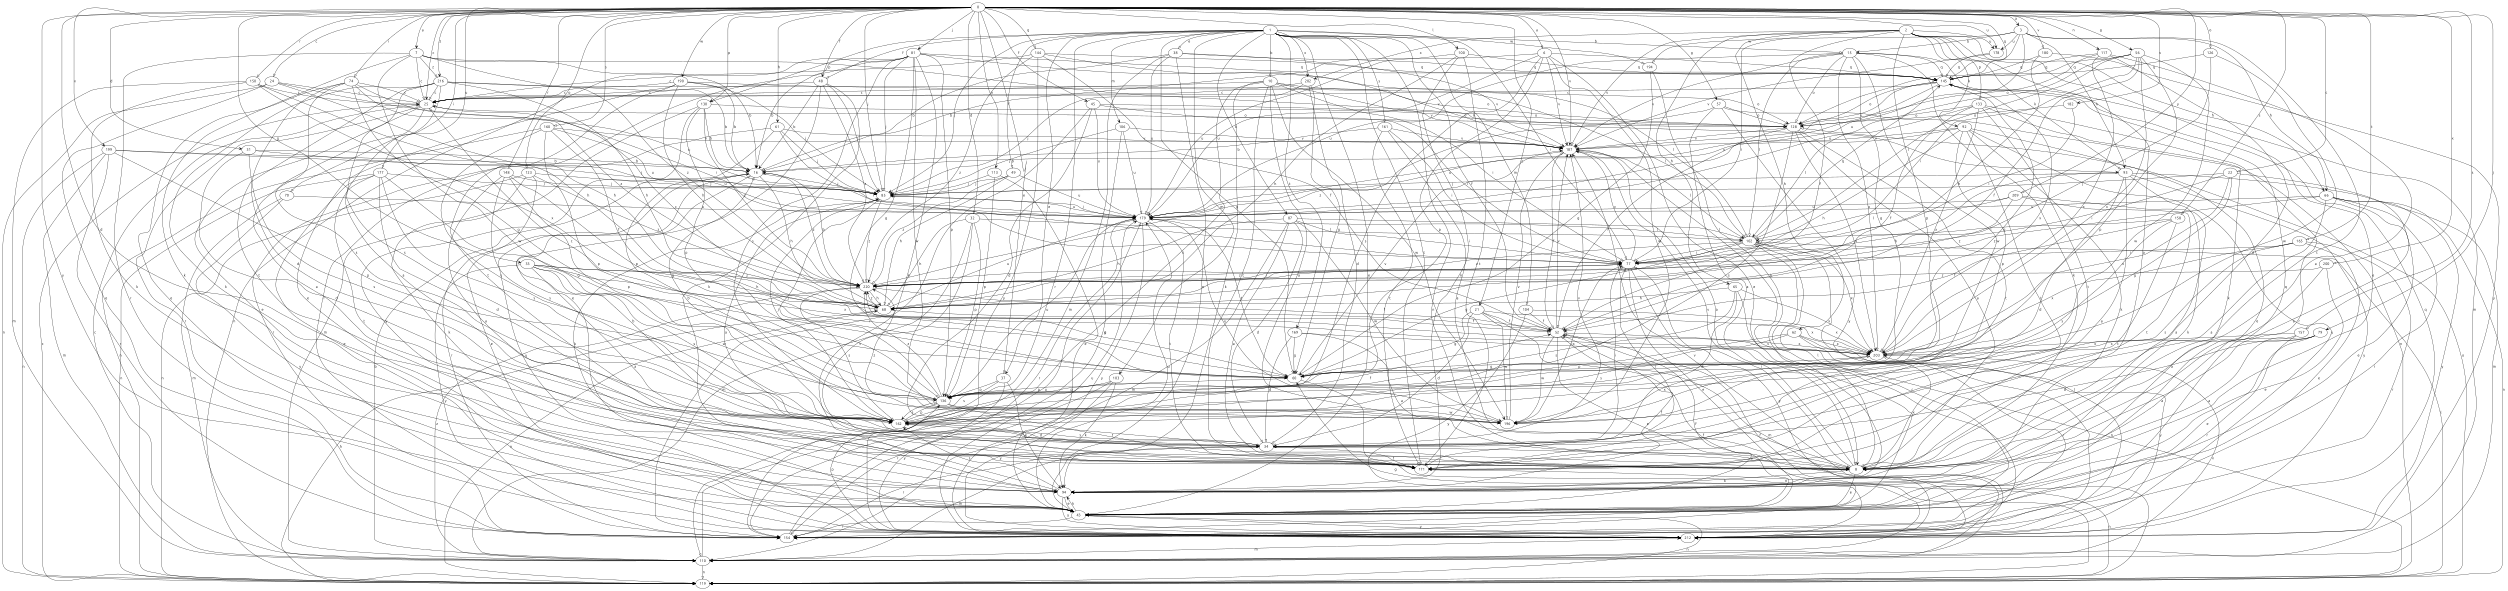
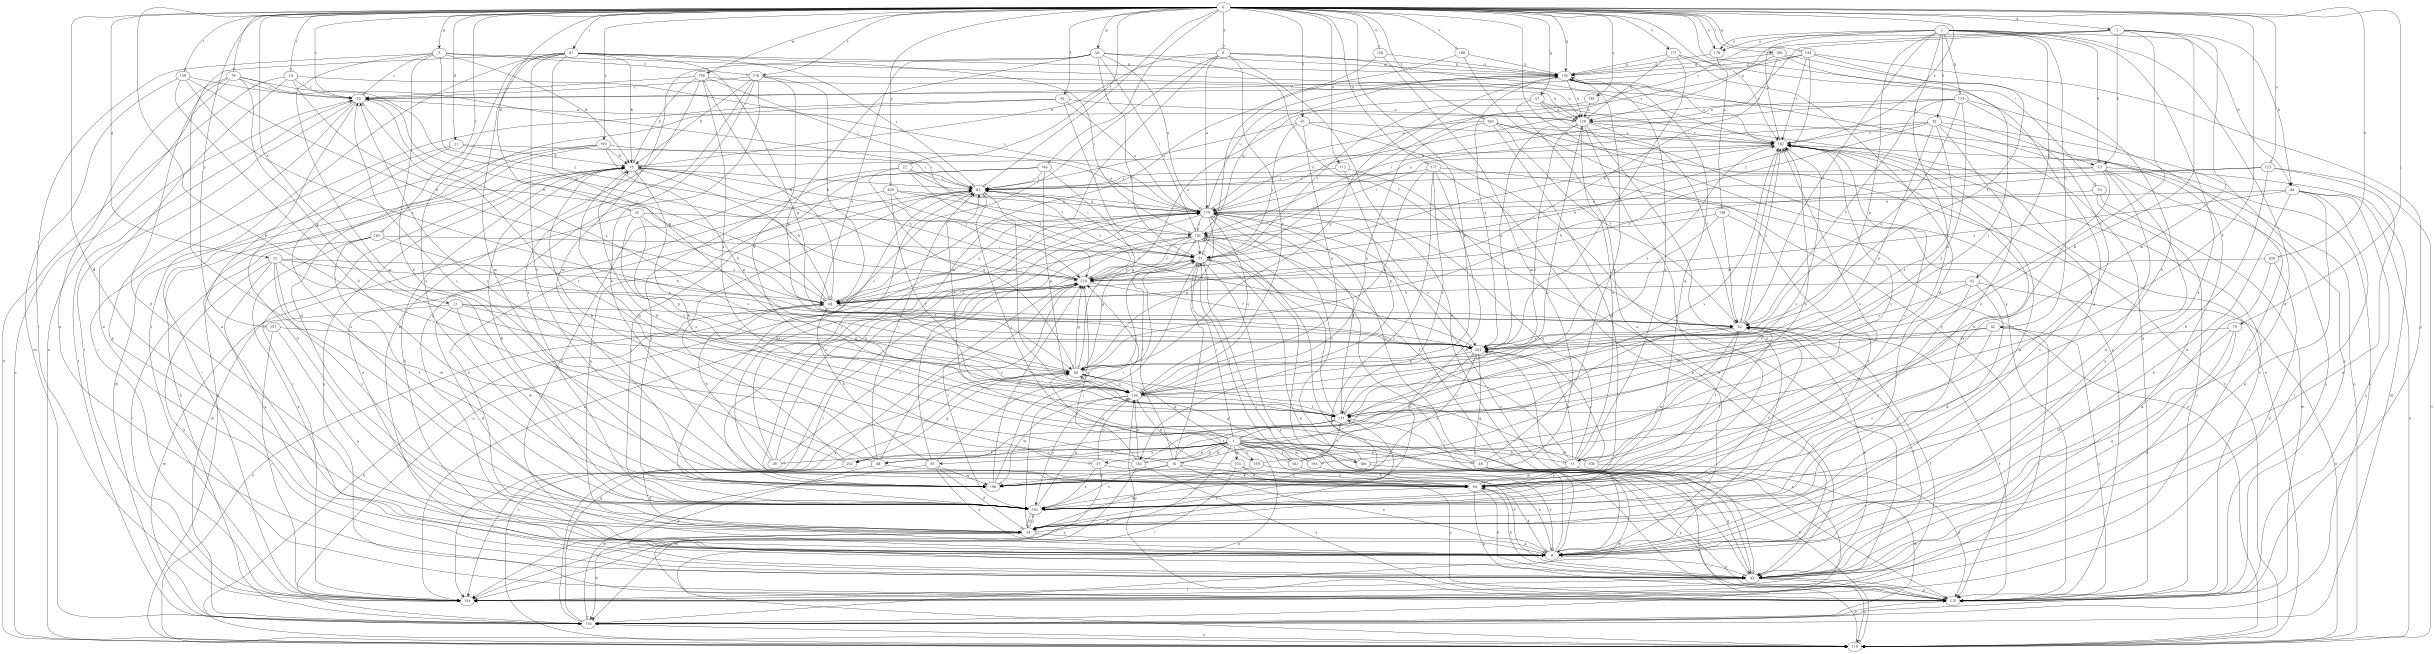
  strict digraph {
    fontname=Ubuntu
    node [fontname=Ubuntu]
    edge [arrowhead=onormal fontname=Ubuntu]
    0
    3
    6
    7
    21
    22
    24
    25
    31
    32
    34
    37
    45
    48
    n15 [label=33]
    56
    57
    61
    70
    74
    79
    81
    85
    100
    n25 [label=113]
    117
    123
    126
    130
    144
    145
    148
    150
    157
    158
    160
    165
    177
    178
    180
    182
    187
    190
    199
    200
    209
    212
    216
    15
    171
    194
    66
    93
    128
    179
    43
    136
    16
    162
    196
    154
    94
    220
    52
    60
    203
    110
    77
    8
    119
    68
    102
    1
    10
    38
    49
    87
    103
    104
    106
    161
    169
    202
    2
    62
    65
    92
    133
    0 -> 3 [arrowhead=vee label=a]
    0 -> 6 [label=a]
    0 -> 7 [arrowhead=vee label=a]
    0 -> 21 [arrowhead=vee label=c]
    0 -> 22 [label=c]
    0 -> 24 [label=c]
    0 -> 25 [arrowhead=vee label=c]
    0 -> 31 [arrowhead=vee label=d]
    0 -> 32 [label=d]
    0 -> 34 [label=d]
    0 -> 37 [label=e]
    0 -> 45 [arrowhead=vee label=f]
    0 -> 48 [arrowhead=vee label=f]
    0 -> n15 [arrowhead=vee label=g]
    0 -> 56 [arrowhead=vee label=g]
    0 -> 57 [arrowhead=vee label=g]
    0 -> 61 [arrowhead=vee label=h]
    0 -> 70 [label=i]
    0 -> 74 [label=i]
    0 -> 79 [arrowhead=vee label=j]
    0 -> 81 [arrowhead=vee label=j]
    0 -> 85 [label=j]
    0 -> 100 [arrowhead=vee label=l]
    0 -> n25 [arrowhead=vee label=n]
    0 -> 117 [arrowhead=vee label=n]
    0 -> 123 [label=o]
    0 -> 126 [label=o]
    0 -> 130 [arrowhead=vee label=p]
    0 -> 144 [label=q]
    0 -> 145 [arrowhead=vee label=q]
    0 -> 148 [label=r]
    0 -> 150 [label=r]
    0 -> 157 [label=s]
    0 -> 158 [label=s]
    0 -> 160 [label=s]
    0 -> 165 [label=t]
    0 -> 177 [label=u]
    0 -> 178 [arrowhead=vee label=u]
    0 -> 180 [label=v]
    0 -> 182 [arrowhead=vee label=v]
    0 -> 187 [arrowhead=vee label=v]
    0 -> 190 [arrowhead=vee label=w]
    0 -> 199 [arrowhead=vee label=x]
    0 -> 200 [label=x]
    0 -> 209 [label=y]
    0 -> 212 [label=y]
    0 -> 216 [arrowhead=vee label=z]
    3 -> 178 [arrowhead=vee label=u]
    3 -> 15 [arrowhead=vee label=b]
    3 -> 171 [arrowhead=vee label=t]
    3 -> 194 [label=w]
    3 -> 66 [arrowhead=vee label=h]
    3 -> 93 [arrowhead=vee label=k]
    3 -> 128 [arrowhead=vee label=o]
    3 -> 179 [arrowhead=vee label=u]
    6 -> 145 [arrowhead=vee label=q]
    6 -> 187 [arrowhead=vee label=v]
    6 -> 179 [arrowhead=vee label=u]
    6 -> 43 [label=e]
    6 -> 136 [label=p]
    6 -> 16 [label=b]
    6 -> 162 [arrowhead=vee label=s]
    6 -> 196 [label=w]
    7 -> 25 [label=c]
    7 -> 216 [label=z]
    7 -> 93 [arrowhead=vee label=k]
    7 -> 16 [arrowhead=vee label=b]
    7 -> 196 [arrowhead=vee label=w]
    7 -> 154 [label=r]
    7 -> 94 [label=k]
    7 -> 220 [arrowhead=vee label=z]
    21 -> 34 [label=d]
    21 -> 196 [label=w]
    21 -> 52 [arrowhead=vee label=f]
    21 -> 60 [arrowhead=vee label=g]
    21 -> 203 [arrowhead=vee label=x]
    21 -> 110 [label=m]
    22 -> 85 [arrowhead=vee label=j]
    22 -> 60 [label=g]
    22 -> 203 [label=x]
    22 -> 77 [label=i]
    22 -> 8 [arrowhead=vee label=a]
    24 -> 25 [label=c]
    24 -> 179 [arrowhead=vee label=u]
    24 -> 43 [arrowhead=vee label=e]
    24 -> 119 [arrowhead=vee label=n]
    24 -> 68 [label=h]
    25 -> 128 [label=o]
    25 -> 43 [label=e]
    25 -> 154 [label=r]
    25 -> 8 [label=a]
    31 -> 34 [arrowhead=vee label=d]
    31 -> 179 [label=u]
    31 -> 16 [arrowhead=vee label=b]
    31 -> 162 [arrowhead=vee label=s]
    32 -> 171 [arrowhead=vee label=t]
    32 -> 136 [arrowhead=vee label=p]
    32 -> 110 [label=m]
    32 -> 68 [label=h]
    32 -> 102 [arrowhead=vee label=l]
    34 -> 187 [arrowhead=vee label=v]
    34 -> 171 [arrowhead=vee label=t]
    34 -> 162 [label=s]
    34 -> 154 [arrowhead=vee label=r]
    34 -> 110 [arrowhead=vee label=m]
    34 -> 77 [label=i]
    34 -> 8 [label=a]
    37 -> 212 [arrowhead=vee label=y]
    37 -> 136 [label=p]
    37 -> 162 [label=s]
    37 -> 94 [arrowhead=vee label=k]
    45 -> 34 [label=d]
    45 -> 128 [label=o]
    45 -> 179 [arrowhead=vee label=u]
    45 -> 154 [label=r]
    45 -> 77 [arrowhead=vee label=i]
    48 -> 25 [arrowhead=vee label=c]
    48 -> 85 [arrowhead=vee label=j]
    48 -> 43 [label=e]
    48 -> 16 [arrowhead=vee label=b]
    48 -> 94 [label=k]
    48 -> 220 [label=z]
    n15 -> 212 [arrowhead=vee label=y]
    n15 -> 162 [arrowhead=vee label=s]
    n15 -> 196 [label=w]
    n15 -> 220 [label=z]
    n15 -> 203 [label=x]
    n15 -> 8 [label=a]
    n15 -> 68 [label=h]
    56 -> 145 [label=q]
    56 -> 179 [label=u]
    56 -> 136 [label=p]
    56 -> 196 [arrowhead=vee label=w]
    56 -> 52 [label=f]
    56 -> 203 [arrowhead=vee label=x]
    56 -> 77 [label=i]
    56 -> 102 [label=l]
    57 -> 212 [label=y]
    57 -> 128 [label=o]
    57 -> 220 [label=z]
    57 -> 8 [arrowhead=vee label=a]
    57 -> 119 [arrowhead=vee label=n]
    61 -> 85 [arrowhead=vee label=j]
    61 -> 187 [arrowhead=vee label=v]
    61 -> 136 [label=p]
    61 -> 154 [arrowhead=vee label=r]
    61 -> 77 [arrowhead=vee label=i]
    70 -> 212 [label=y]
    70 -> 179 [label=u]
    70 -> 110 [label=m]
    74 -> 25 [label=c]
    74 -> 34 [label=d]
    74 -> 43 [arrowhead=vee label=e]
    74 -> 162 [label=s]
    74 -> 220 [label=z]
    74 -> 60 [arrowhead=vee label=g]
    74 -> 77 [arrowhead=vee label=i]
    79 -> 34 [label=d]
    79 -> 43 [label=e]
    79 -> 203 [label=x]
    79 -> 8 [arrowhead=vee label=a]
    81 -> 85 [label=j]
    81 -> 145 [arrowhead=vee label=q]
    81 -> 136 [arrowhead=vee label=p]
    81 -> 16 [arrowhead=vee label=b]
    81 -> 162 [label=s]
    81 -> 196 [arrowhead=vee label=w]
    81 -> 154 [arrowhead=vee label=r]
    81 -> 94 [label=k]
    81 -> 60 [arrowhead=vee label=g]
    81 -> 119 [label=n]
    81 -> 102 [label=l]
    85 -> 179 [label=u]
    85 -> 94 [label=k]
    85 -> 220 [label=z]
    85 -> 8 [label=a]
    100 -> 145 [arrowhead=vee label=q]
    100 -> 171 [arrowhead=vee label=t]
    100 -> 179 [label=u]
    100 -> 94 [arrowhead=vee label=k]
    100 -> 68 [label=h]
    n25 -> 85 [arrowhead=vee label=j]
    n25 -> 43 [label=e]
    n25 -> 136 [arrowhead=vee label=p]
    117 -> 34 [arrowhead=vee label=d]
    117 -> 145 [label=q]
    117 -> 128 [label=o]
    117 -> 203 [arrowhead=vee label=x]
    117 -> 8 [label=a]
    123 -> 85 [label=j]
    123 -> 43 [arrowhead=vee label=e]
    123 -> 94 [arrowhead=vee label=k]
    123 -> 220 [arrowhead=vee label=z]
    123 -> 119 [label=n]
    126 -> 145 [label=q]
    126 -> 196 [label=w]
    126 -> 77 [label=i]
    130 -> 212 [arrowhead=vee label=y]
    130 -> 128 [label=o]
    130 -> 136 [label=p]
    130 -> 16 [label=b]
    130 -> 220 [arrowhead=vee label=z]
    130 -> 110 [arrowhead=vee label=m]
    144 -> 25 [arrowhead=vee label=c]
    144 -> 145 [arrowhead=vee label=q]
    144 -> 187 [arrowhead=vee label=v]
    144 -> 212 [arrowhead=vee label=y]
    144 -> 220 [arrowhead=vee label=z]
    144 -> 52 [arrowhead=vee label=f]
    145 -> 25 [label=c]
    145 -> 187 [arrowhead=vee label=v]
    145 -> 128 [arrowhead=vee label=o]
    145 -> 179 [label=u]
    145 -> 203 [label=x]
    148 -> 85 [arrowhead=vee label=j]
    148 -> 136 [label=p]
    148 -> 162 [arrowhead=vee label=s]
    148 -> 60 [label=g]
    148 -> 8 [arrowhead=vee label=a]
    150 -> 25 [label=c]
    150 -> 94 [label=k]
    150 -> 203 [arrowhead=vee label=x]
    150 -> 110 [arrowhead=vee label=m]
    150 -> 68 [arrowhead=vee label=h]
    157 -> 154 [label=r]
    157 -> 203 [label=x]
    157 -> 8 [arrowhead=vee label=a]
    158 -> 171 [label=t]
    158 -> 162 [arrowhead=vee label=s]
    158 -> 52 [arrowhead=vee label=f]
    158 -> 102 [arrowhead=vee label=l]
    160 -> 187 [label=v]
    160 -> 179 [arrowhead=vee label=u]
    160 -> 136 [label=p]
    160 -> 162 [label=s]
    160 -> 52 [label=f]
    160 -> 119 [arrowhead=vee label=n]
    165 -> 43 [label=e]
    165 -> 162 [arrowhead=vee label=s]
    165 -> 154 [label=r]
    165 -> 203 [label=x]
    165 -> 77 [label=i]
    177 -> 34 [arrowhead=vee label=d]
    177 -> 85 [label=j]
    177 -> 171 [arrowhead=vee label=t]
    177 -> 43 [arrowhead=vee label=e]
    177 -> 162 [arrowhead=vee label=s]
    177 -> 60 [arrowhead=vee label=g]
    177 -> 119 [label=n]
    178 -> 145 [label=q]
    178 -> 187 [arrowhead=vee label=v]
    180 -> 145 [label=q]
    180 -> 212 [arrowhead=vee label=y]
    180 -> 68 [arrowhead=vee label=h]
    182 -> 128 [arrowhead=vee label=o]
    182 -> 77 [arrowhead=vee label=i]
    187 -> 16 [label=b]
    187 -> 52 [label=f]
    187 -> 8 [label=a]
    187 -> 102 [arrowhead=vee label=l]
    190 -> 25 [arrowhead=vee label=c]
    190 -> 85 [arrowhead=vee label=j]
    190 -> 171 [label=t]
    190 -> 128 [arrowhead=vee label=o]
    190 -> 43 [label=e]
    190 -> 16 [label=b]
    190 -> 68 [label=h]
    199 -> 85 [arrowhead=vee label=j]
    199 -> 136 [arrowhead=vee label=p]
    199 -> 16 [arrowhead=vee label=b]
    199 -> 154 [arrowhead=vee label=r]
    199 -> 110 [label=m]
    199 -> 119 [arrowhead=vee label=n]
    200 -> 43 [arrowhead=vee label=e]
    200 -> 220 [arrowhead=vee label=z]
    200 -> 8 [arrowhead=vee label=a]
    209 -> 171 [label=t]
    209 -> 179 [arrowhead=vee label=u]
    209 -> 220 [arrowhead=vee label=z]
    209 -> 8 [arrowhead=vee label=a]
    209 -> 102 [label=l]
    212 -> 145 [label=q]
    212 -> 187 [label=v]
    212 -> 136 [arrowhead=vee label=p]
    212 -> 52 [label=f]
    212 -> 110 [label=m]
    212 -> 102 [label=l]
    216 -> 25 [label=c]
    216 -> 171 [label=t]
    216 -> 128 [arrowhead=vee label=o]
    216 -> 16 [arrowhead=vee label=b]
    216 -> 162 [arrowhead=vee label=s]
    216 -> 94 [arrowhead=vee label=k]
    216 -> 8 [arrowhead=vee label=a]
    216 -> 68 [label=h]
    15 -> 145 [label=q]
    15 -> 187 [arrowhead=vee label=v]
    15 -> 128 [label=o]
    15 -> 179 [label=u]
    15 -> 196 [arrowhead=vee label=w]
    15 -> 94 [arrowhead=vee label=k]
    15 -> 60 [label=g]
    15 -> 203 [label=x]
    15 -> 110 [label=m]
    15 -> 102 [label=l]
    171 -> 77 [label=i]
    171 -> 119 [label=n]
    194 -> 94 [label=k]
    194 -> 60 [arrowhead=vee label=g]
    66 -> 212 [arrowhead=vee label=y]
    66 -> 179 [label=u]
    66 -> 43 [label=e]
    66 -> 154 [arrowhead=vee label=r]
    66 -> 220 [label=z]
    66 -> 8 [arrowhead=vee label=a]
    66 -> 119 [label=n]
    93 -> 34 [label=d]
    93 -> 85 [arrowhead=vee label=j]
    93 -> 212 [arrowhead=vee label=y]
    93 -> 94 [label=k]
    93 -> 110 [arrowhead=vee label=m]
    93 -> 8 [arrowhead=vee label=a]
    93 -> 68 [arrowhead=vee label=h]
    128 -> 187 [label=v]
    128 -> 171 [label=t]
    128 -> 162 [arrowhead=vee label=s]
    128 -> 52 [label=f]
    128 -> 203 [arrowhead=vee label=x]
    128 -> 8 [arrowhead=vee label=a]
    179 -> 85 [arrowhead=vee label=j]
    179 -> 212 [arrowhead=vee label=y]
    179 -> 171 [label=t]
    179 -> 154 [arrowhead=vee label=r]
-   179 -> 60 [label=t]
+   179 -> 60 [label=g]
    179 -> 102 [label=l]
    43 -> 212 [label=y]
    43 -> 179 [arrowhead=vee label=u]
    43 -> 154 [label=r]
    43 -> 94 [arrowhead=vee label=k]
    43 -> 52 [label=f]
    43 -> 119 [arrowhead=vee label=n]
    136 -> 85 [label=j]
    136 -> 171 [arrowhead=vee label=t]
    136 -> 179 [label=u]
    136 -> 162 [arrowhead=vee label=s]
    136 -> 196 [label=w]
    136 -> 220 [arrowhead=vee label=z]
    16 -> 85 [arrowhead=vee label=j]
    16 -> 212 [label=y]
    16 -> 154 [arrowhead=vee label=r]
    16 -> 220 [arrowhead=vee label=z]
    16 -> 68 [label=h]
    162 -> 34 [label=d]
    162 -> 85 [arrowhead=vee label=j]
    162 -> 136 [label=p]
    162 -> 16 [label=b]
    162 -> 52 [arrowhead=vee label=f]
    196 -> 187 [label=v]
    196 -> 179 [arrowhead=vee label=u]
    196 -> 220 [arrowhead=vee label=z]
    196 -> 203 [label=x]
    196 -> 77 [arrowhead=vee label=i]
    154 -> 179 [arrowhead=vee label=u]
    154 -> 52 [label=f]
    94 -> 145 [label=q]
    94 -> 212 [label=y]
    94 -> 43 [arrowhead=vee label=e]
    94 -> 162 [arrowhead=vee label=s]
    94 -> 52 [arrowhead=vee label=f]
    220 -> 16 [arrowhead=vee label=b]
    220 -> 162 [label=s]
    220 -> 52 [label=f]
-   220 -> 60 [arrowhead=vee label=g]
+   60 -> 220 [arrowhead=vee label=g]
    220 -> 77 [arrowhead=vee label=i]
    220 -> 68 [arrowhead=vee label=h]
    52 -> 187 [arrowhead=vee label=v]
    52 -> 43 [arrowhead=vee label=e]
    52 -> 196 [arrowhead=vee label=w]
    52 -> 203 [arrowhead=vee label=x]
    60 -> 25 [label=c]
    60 -> 145 [arrowhead=vee label=q]
    60 -> 187 [arrowhead=vee label=v]
    60 -> 136 [arrowhead=vee label=p]
    60 -> 119 [arrowhead=vee label=n]
    203 -> 60 [label=g]
    110 -> 25 [label=c]
    110 -> 187 [arrowhead=vee label=v]
    110 -> 179 [label=u]
    110 -> 16 [arrowhead=vee label=b]
    110 -> 220 [label=z]
    110 -> 60 [arrowhead=vee label=g]
    110 -> 203 [arrowhead=vee label=x]
    110 -> 119 [label=n]
    77 -> 187 [label=v]
    77 -> 212 [label=y]
    77 -> 43 [label=e]
    77 -> 220 [label=z]
    8 -> 187 [arrowhead=vee label=v]
    8 -> 43 [label=e]
    8 -> 16 [label=b]
    8 -> 94 [label=k]
    8 -> 203 [label=x]
    8 -> 77 [label=i]
    8 -> 102 [label=l]
    119 -> 25 [arrowhead=vee label=c]
    119 -> 128 [label=o]
    119 -> 68 [arrowhead=vee label=h]
    119 -> 102 [label=l]
    68 -> 25 [arrowhead=vee label=c]
    68 -> 179 [label=u]
    68 -> 220 [arrowhead=vee label=z]
    68 -> 52 [label=f]
    68 -> 119 [label=n]
    102 -> 145 [arrowhead=vee label=q]
    102 -> 154 [arrowhead=vee label=r]
    102 -> 220 [arrowhead=vee label=z]
    102 -> 60 [label=g]
    102 -> 203 [arrowhead=vee label=x]
    102 -> 77 [arrowhead=vee label=i]
    1 -> 37 [arrowhead=vee label=e]
    1 -> 48 [label=f]
    1 -> 85 [arrowhead=vee label=j]
    1 -> 130 [label=p]
    1 -> 15 [label=b]
-   1 -> 171 [label=t]
+   171 -> 1 [label=t]
    1 -> 194 [label=w]
    1 -> 43 [label=e]
    1 -> 154 [arrowhead=vee label=r]
    1 -> 52 [label=f]
    1 -> 60 [label=g]
    1 -> 77 [label=i]
    1 -> 119 [label=n]
    1 -> 10 [label=b]
    1 -> 38 [label=e]
    1 -> 49 [label=f]
    1 -> 87 [arrowhead=vee label=k]
    1 -> 103 [arrowhead=vee label=m]
    1 -> 104 [label=m]
    1 -> 106 [arrowhead=vee label=m]
    1 -> 161 [label=s]
    1 -> 169 [arrowhead=vee label=t]
    1 -> 202 [arrowhead=vee label=x]
    10 -> 25 [label=c]
    10 -> 187 [arrowhead=vee label=v]
    10 -> 171 [label=t]
    10 -> 162 [label=s]
    10 -> 196 [arrowhead=vee label=w]
    10 -> 94 [arrowhead=vee label=k]
    10 -> 77 [label=i]
    10 -> 8 [label=a]
    10 -> 102 [label=l]
    38 -> 145 [arrowhead=vee label=q]
    38 -> 187 [arrowhead=vee label=v]
    38 -> 179 [label=u]
    38 -> 43 [arrowhead=vee label=e]
    38 -> 16 [label=b]
    38 -> 110 [label=m]
    49 -> 85 [arrowhead=vee label=j]
    49 -> 179 [label=u]
    49 -> 220 [label=z]
    49 -> 68 [label=h]
    87 -> 34 [label=d]
    87 -> 196 [arrowhead=vee label=w]
    87 -> 110 [label=m]
    87 -> 77 [arrowhead=vee label=i]
    87 -> 8 [label=a]
    87 -> 68 [label=h]
    87 -> 102 [label=l]
    103 -> 212 [label=y]
    103 -> 136 [label=p]
    103 -> 154 [label=r]
    103 -> 94 [arrowhead=vee label=k]
    104 -> 212 [arrowhead=vee label=y]
    104 -> 52 [label=f]
    104 -> 203 [arrowhead=vee label=x]
    106 -> 85 [label=j]
    106 -> 187 [arrowhead=vee label=v]
    106 -> 212 [label=y]
    106 -> 179 [label=u]
    161 -> 187 [arrowhead=vee label=v]
    161 -> 171 [label=t]
    161 -> 16 [arrowhead=vee label=b]
    161 -> 77 [arrowhead=vee label=i]
    161 -> 8 [label=a]
    169 -> 34 [label=d]
    169 -> 60 [arrowhead=vee label=g]
    169 -> 203 [label=x]
    169 -> 8 [label=a]
    202 -> 25 [arrowhead=vee label=c]
    202 -> 34 [label=d]
    202 -> 85 [arrowhead=vee label=j]
    202 -> 60 [arrowhead=vee label=g]
    2 -> 178 [arrowhead=vee label=u]
    2 -> 187 [label=v]
    2 -> 66 [arrowhead=vee label=h]
    2 -> 93 [label=k]
    2 -> 43 [arrowhead=vee label=e]
    2 -> 136 [label=p]
    2 -> 52 [label=f]
    2 -> 77 [label=i]
    2 -> 8 [label=a]
    2 -> 202 [arrowhead=vee label=x]
    2 -> 62 [arrowhead=vee label=h]
    2 -> 65 [arrowhead=vee label=h]
    2 -> 92 [arrowhead=vee label=k]
    2 -> 133 [label=p]
    62 -> 212 [arrowhead=vee label=y]
    62 -> 136 [label=p]
    62 -> 162 [label=s]
    62 -> 154 [arrowhead=vee label=r]
    62 -> 203 [arrowhead=vee label=x]
    65 -> 34 [label=d]
    65 -> 162 [label=s]
    65 -> 203 [arrowhead=vee label=x]
    65 -> 119 [arrowhead=vee label=n]
    65 -> 68 [arrowhead=vee label=h]
    92 -> 187 [label=v]
    92 -> 212 [label=y]
    92 -> 171 [arrowhead=vee label=t]
    92 -> 179 [label=u]
    92 -> 43 [label=e]
    92 -> 136 [label=p]
    92 -> 94 [arrowhead=vee label=k]
    92 -> 68 [label=h]
    133 -> 171 [label=t]
    133 -> 128 [arrowhead=vee label=o]
    133 -> 154 [arrowhead=vee label=r]
    133 -> 94 [arrowhead=vee label=k]
    133 -> 52 [arrowhead=vee label=f]
    133 -> 203 [label=x]
    133 -> 102 [arrowhead=vee label=l]
  }
